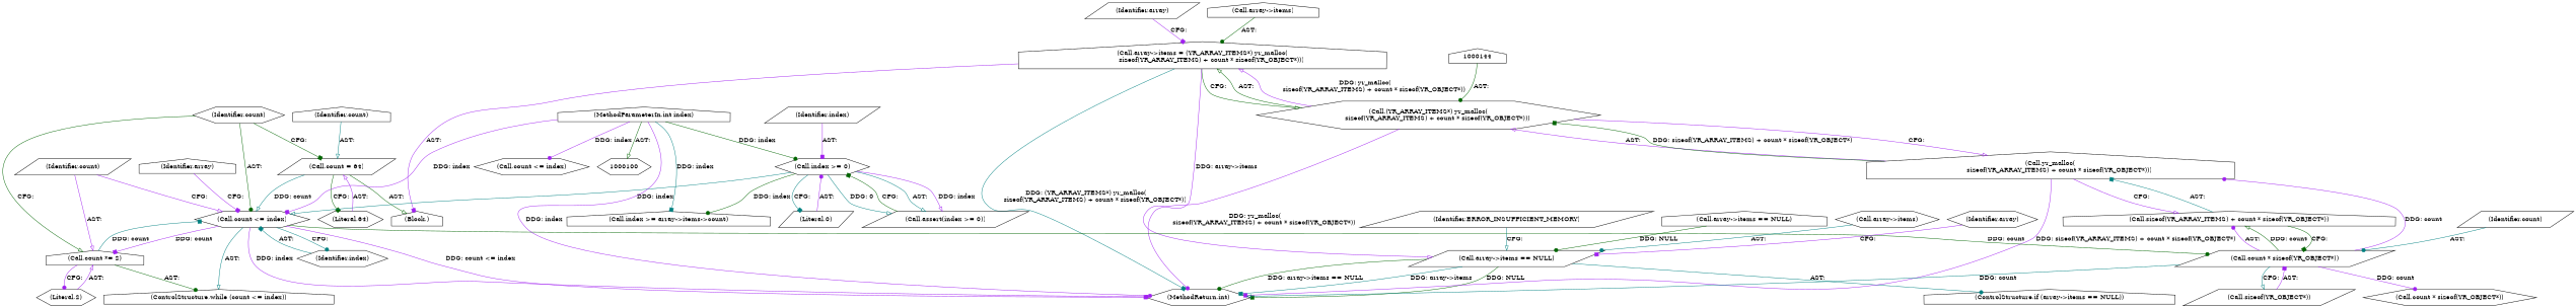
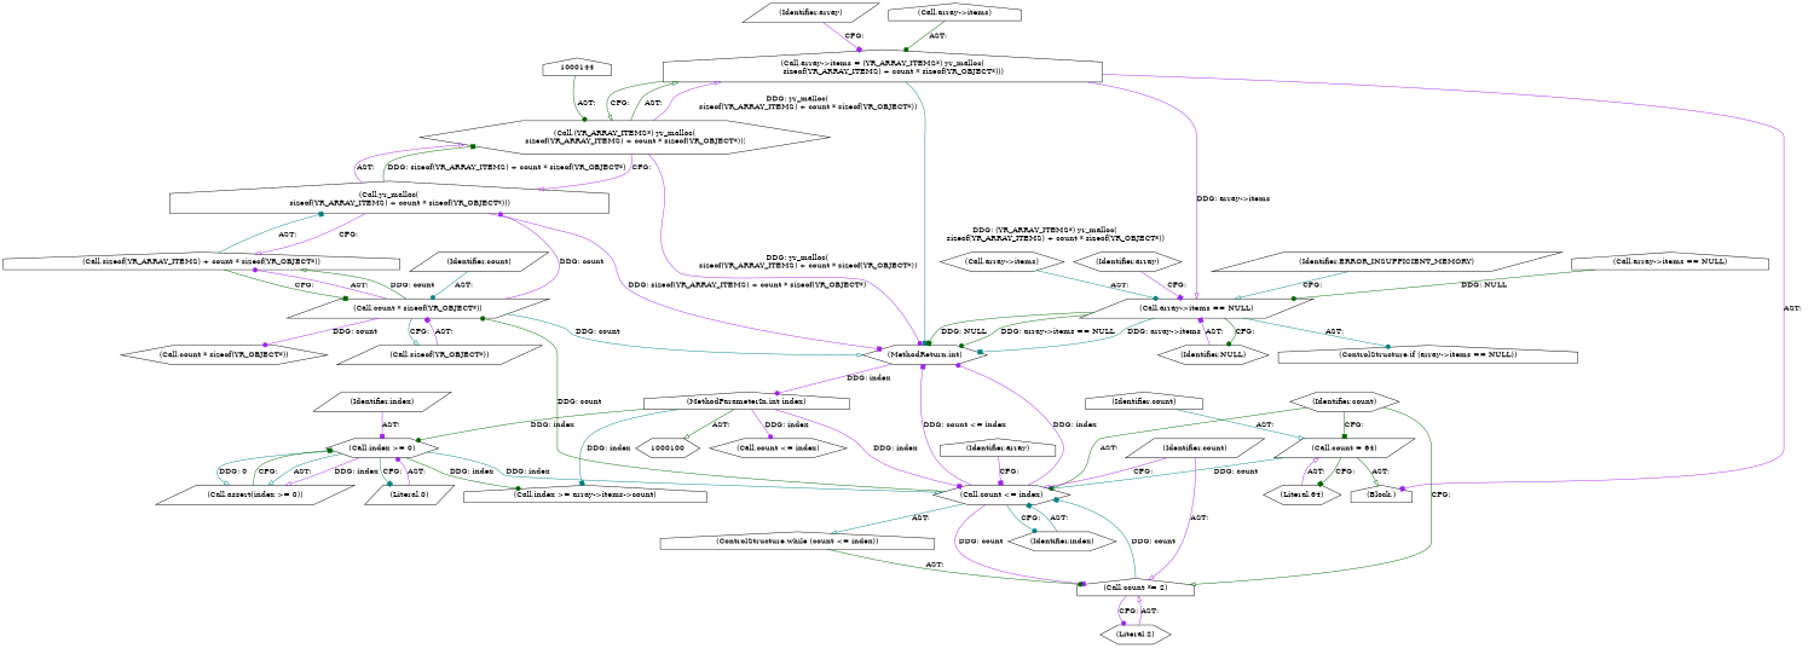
  digraph {
    node [shape=house]
    edge [arrowhead=onormal color=purple]
    n1 [label="(Call,array->items = (YR_ARRAY_ITEMS*) yr_malloc(\n         sizeof(YR_ARRAY_ITEMS) + count * sizeof(YR_OBJECT*)))"]
    n2 [label="(Call,(YR_ARRAY_ITEMS*) yr_malloc(\n         sizeof(YR_ARRAY_ITEMS) + count * sizeof(YR_OBJECT*)))" shape=hexagon]
    n3 [label="(Call,array->items == NULL)" shape=parallelogram]
    n4 [label="(MethodReturn,int)" shape=hexagon]
    n5 [label="(Block,)"]
    n6 [label="(Call,yr_malloc(\n         sizeof(YR_ARRAY_ITEMS) + count * sizeof(YR_OBJECT*)))"]
+   n7 [label="(Identifier,NULL)" shape=hexagon]
    n8 [label="(ControlStructure,if (array->items == NULL))"]
    n9 [label="(Call,sizeof(YR_ARRAY_ITEMS) + count * sizeof(YR_OBJECT*))"]
    n10 [label="(Call,count * sizeof(YR_OBJECT*))" shape=parallelogram]
    n11 [label="(Call,sizeof(YR_OBJECT*))" shape=parallelogram]
    n12 [label="(Call,count * sizeof(YR_OBJECT*))" shape=hexagon]
    n13 [label="(Call,count <= index)" shape=hexagon]
    n14 [label="(Call,count *= 2)"]
    n15 [label="(Identifier,index)" shape=hexagon]
    n16 [label="(ControlStructure,while (count <= index))"]
    n17 [label="(Literal,2)" shape=hexagon]
    n18 [label="(Call,count = 64)" shape=parallelogram]
    n19 [label="(Literal,64)" shape=hexagon]
    n20 [label="(Call,index >= 0)" shape=hexagon]
    n21 [label="(Call,assert(index >= 0))" shape=parallelogram]
    n22 [label="(Call,index >= array->items->count)"]
    n23 [label="(Literal,0)" shape=parallelogram]
    n24 [label="(MethodParameterIn,int index)"]
    n25 [label="(Call,count <= index)" shape=hexagon]
    1000100 [shape=hexagon]
    n27 [label="(Identifier,ERROR_INSUFFICIENT_MEMORY)" shape=parallelogram]
    n28 [label="(Identifier,count)" shape=parallelogram]
    n29 [label="(Call,array->items == NULL)"]
    n30 [label="(Identifier,array)" shape=parallelogram]
    n31 [label="(Identifier,array)"]
    n32 [label="(Identifier,count)"]
    n33 [label="(Call,array->items)" shape=hexagon]
    n34 [label="(Identifier,count)" shape=hexagon]
    n35 [label="(Identifier,index)" shape=parallelogram]
    n36 [label="(Call,array->items)"]
    n37 [label="(Identifier,count)" shape=parallelogram]
    n38 [label="(Identifier,array)" shape=hexagon]
    1000144
    n1 -> n2 [color=darkgreen label="CFG: "]
    n1 -> n3 [label="DDG: array->items"]
    n1 -> n4 [arrowhead=box color=teal label="DDG: (YR_ARRAY_ITEMS*) yr_malloc(\n         sizeof(YR_ARRAY_ITEMS) + count * sizeof(YR_OBJECT*))"]
    n1 -> n5 [arrowhead=box label="AST: "]
    n2 -> n1 [color=darkgreen label="AST: "]
    n2 -> n1 [label="DDG: yr_malloc(\n         sizeof(YR_ARRAY_ITEMS) + count * sizeof(YR_OBJECT*))"]
    n2 -> n4 [arrowhead=dot label="DDG: yr_malloc(\n         sizeof(YR_ARRAY_ITEMS) + count * sizeof(YR_OBJECT*))"]
    n2 -> n6 [label="CFG: "]
    n3 -> n4 [arrowhead=dot color=darkgreen label="DDG: array->items == NULL"]
    n3 -> n4 [arrowhead=box color=teal label="DDG: array->items"]
    n3 -> n4 [arrowhead=box color=darkgreen label="DDG: NULL"]
+   n3 -> n7 [arrowhead=dot color=darkgreen label="CFG: "]
    n3 -> n8 [arrowhead=dot color=teal label="AST: "]
    n6 -> n2 [label="AST: "]
    n6 -> n2 [arrowhead=box color=darkgreen label="DDG: sizeof(YR_ARRAY_ITEMS) + count * sizeof(YR_OBJECT*)"]
    n6 -> n4 [arrowhead=box label="DDG: sizeof(YR_ARRAY_ITEMS) + count * sizeof(YR_OBJECT*)"]
    n6 -> n9 [label="CFG: "]
+   n7 -> n3 [arrowhead=box label="AST: "]
    n9 -> n6 [arrowhead=box color=teal label="AST: "]
    n9 -> n10 [arrowhead=box color=darkgreen label="CFG: "]
    n10 -> n4 [color=teal label="DDG: count"]
    n10 -> n6 [arrowhead=dot label="DDG: count"]
    n10 -> n9 [arrowhead=dot label="AST: "]
    n10 -> n9 [color=darkgreen label="DDG: count"]
    n10 -> n11 [color=teal label="CFG: "]
    n10 -> n12 [arrowhead=dot label="DDG: count"]
    n11 -> n10 [arrowhead=box label="AST: "]
    n13 -> n4 [arrowhead=box label="DDG: count <= index"]
    n13 -> n4 [arrowhead=dot label="DDG: index"]
    n13 -> n10 [arrowhead=dot color=darkgreen label="DDG: count"]
    n13 -> n14 [arrowhead=box label="DDG: count"]
    n13 -> n15 [arrowhead=dot color=teal label="CFG: "]
    n13 -> n16 [color=teal label="AST: "]
    n14 -> n13 [arrowhead=box color=teal label="DDG: count"]
-   n14 -> n16 [arrowhead=dot color=darkgreen label="AST: "]
+   n16 -> n14 [arrowhead=dot color=darkgreen label="AST: "]
    n14 -> n17 [arrowhead=dot label="CFG: "]
    n15 -> n13 [arrowhead=box color=teal label="AST: "]
    n17 -> n14 [label="AST: "]
    n18 -> n5 [color=darkgreen label="AST: "]
    n18 -> n13 [color=teal label="DDG: count"]
    n18 -> n19 [arrowhead=box color=darkgreen label="CFG: "]
    n19 -> n18 [label="AST: "]
    n20 -> n13 [color=teal label="DDG: index"]
    n20 -> n21 [color=teal label="AST: "]
    n20 -> n21 [label="DDG: index"]
    n20 -> n21 [color=teal label="DDG: 0"]
    n20 -> n22 [arrowhead=dot color=darkgreen label="DDG: index"]
    n20 -> n23 [arrowhead=box color=teal label="CFG: "]
    n21 -> n20 [arrowhead=box color=darkgreen label="CFG: "]
    n23 -> n20 [arrowhead=dot label="AST: "]
-   n24 -> n4 [arrowhead=dot label="DDG: index"]
+   n4 -> n24 [arrowhead=dot label="DDG: index"]
    n24 -> n13 [arrowhead=box label="DDG: index"]
    n24 -> n20 [arrowhead=dot color=darkgreen label="DDG: index"]
    n24 -> n22 [arrowhead=box color=teal label="DDG: index"]
    n24 -> n25 [arrowhead=dot label="DDG: index"]
    n24 -> 1000100 [color=darkgreen label="AST: "]
    n27 -> n3 [color=teal label="CFG: "]
    n28 -> n10 [arrowhead=dot color=teal label="AST: "]
    n29 -> n3 [arrowhead=dot color=darkgreen label="DDG: NULL"]
    n30 -> n1 [arrowhead=box label="CFG: "]
    n31 -> n13 [arrowhead=box label="CFG: "]
    n32 -> n18 [color=teal label="AST: "]
    n33 -> n3 [arrowhead=dot color=teal label="AST: "]
    n34 -> n13 [arrowhead=dot color=darkgreen label="AST: "]
    n34 -> n14 [color=darkgreen label="CFG: "]
    n34 -> n18 [arrowhead=box color=darkgreen label="CFG: "]
    n35 -> n20 [arrowhead=box label="AST: "]
    n36 -> n1 [arrowhead=dot color=darkgreen label="AST: "]
    n37 -> n13 [label="CFG: "]
    n37 -> n14 [label="AST: "]
    n38 -> n3 [arrowhead=box label="CFG: "]
    1000144 -> n2 [arrowhead=dot color=darkgreen label="AST: "]
  }
